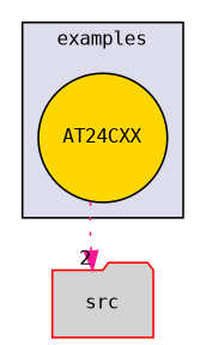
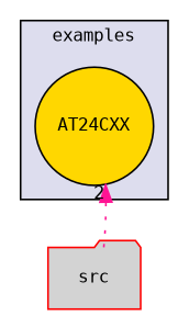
  digraph {
    compound=true
    fontname="DejaVu Sans Mono"
    node [fontname="DejaVu Sans Mono" fontsize=10 style=filled]
    n1 [fillcolor=gold label=AT24CXX pencolor=black shape=circle]
    n2 [color=red fillcolor=lightgrey label=src shape=folder]
    subgraph cluster_1 {
      bgcolor="#ddddee"
      fontsize=10
      label=examples
      pencolor=black
      n1
    }
-   n1 -> n2 [headlabel=2 labeldistance=1.5 labelfontname=Helvetica labelfontsize=10 color=deeppink style=dotted fontname="DejaVu Sans Mono"]
+   n2 -> n1 [headlabel=2 labeldistance=1.5 labelfontname=Helvetica labelfontsize=10 color=deeppink style=dotted fontname="DejaVu Sans Mono"]
  }
